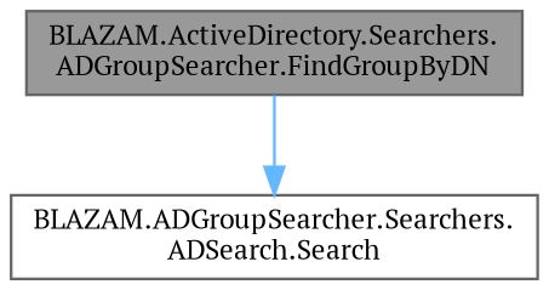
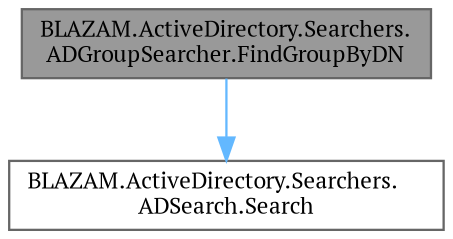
  digraph {
    rankdir=TB
    fontname="PT Serif"
    node [fontname="PT Serif" fontsize=10 shape=box style=filled]
    n1 [color=gray40 fillcolor=grey60 fontcolor=black height=0.2 label="BLAZAM.ActiveDirectory.Searchers.\lADGroupSearcher.FindGroupByDN" width=0.4]
-   n2 [color=grey40 fillcolor=white height=0.2 label="BLAZAM.ADGroupSearcher.Searchers.\lADSearch.Search" width=0.4]
+   n2 [color=grey40 fillcolor=white height=0.2 label="BLAZAM.ActiveDirectory.Searchers.\lADSearch.Search" width=0.4]
    n1 -> n2 [color=steelblue1 fontname="PT Serif" fontsize=10 labelfontname=Helvetica labelfontsize=10 style=solid]
  }
